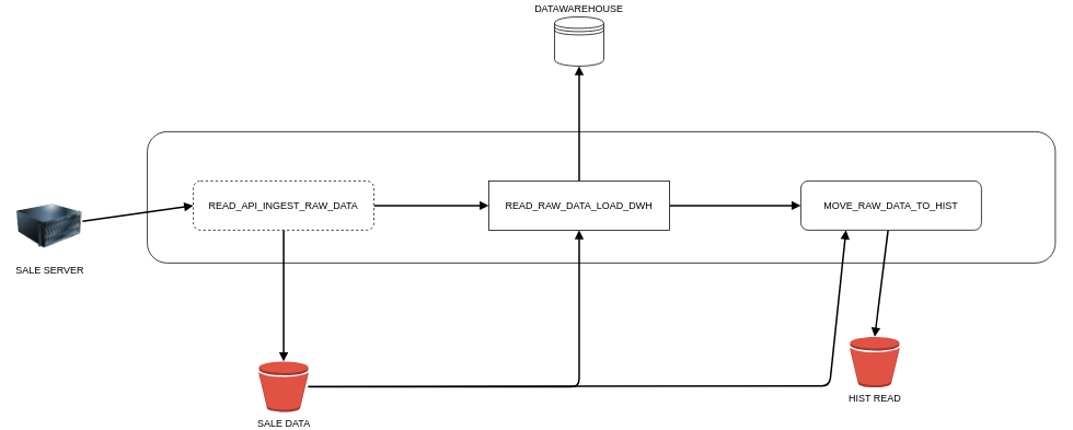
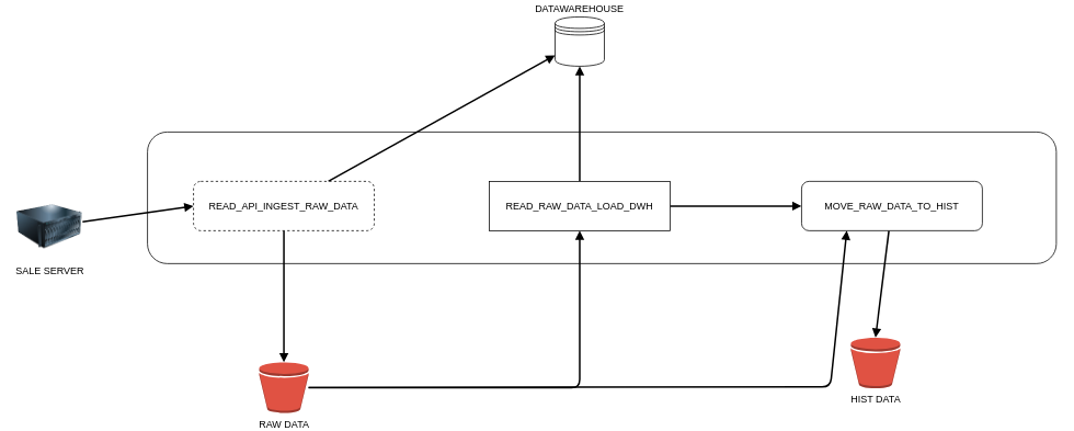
  <mxCell id="0" />
  <mxCell id="1" parent="0" />
  <mxCell id="2" value="" style="rounded=1;whiteSpace=wrap;html=1;fillColor=none;" vertex="1" parent="1"><mxGeometry x="179" y="160" width="1106" height="160" as="geometry" /></mxCell>
  <mxCell id="3" style="edgeStyle=none;html=1;entryX=0;entryY=0.5;entryDx=0;entryDy=0;strokeWidth=2;endArrow=block;endFill=1;" edge="1" parent="1" source="4" target="12"><mxGeometry relative="1" as="geometry" /></mxCell>
  <mxCell id="4" value="SALE SERVER" style="image;html=1;image=img/lib/clip_art/computers/Server_128x128.png;labelBackgroundColor=#FFFFFF;fontColor=#000000;" parent="1" vertex="1"><mxGeometry x="20" y="235" width="80" height="80" as="geometry" /></mxCell>
  <mxCell id="5" value="DATAWAREHOUSE" style="shape=datastore;whiteSpace=wrap;html=1;labelPosition=center;verticalLabelPosition=top;align=center;verticalAlign=bottom;labelBackgroundColor=#FFFFFF;fontColor=#000000;" parent="1" vertex="1"><mxGeometry x="675" y="20" width="60" height="60" as="geometry" /></mxCell>
  <mxCell id="6" style="edgeStyle=none;html=1;entryX=0.5;entryY=1;entryDx=0;entryDy=0;strokeWidth=2;endArrow=block;endFill=1;" edge="1" parent="1" source="8" target="15"><mxGeometry relative="1" as="geometry"><Array as="points"><mxPoint x="705" y="471" /></Array></mxGeometry></mxCell>
  <mxCell id="7" style="html=1;entryX=0.25;entryY=1;entryDx=0;entryDy=0;strokeWidth=2;endArrow=block;endFill=1;" edge="1" parent="1" source="8" target="17"><mxGeometry relative="1" as="geometry"><Array as="points"><mxPoint x="1010" y="470" /></Array></mxGeometry></mxCell>
- <mxCell id="8" value="SALE DATA" style="outlineConnect=0;dashed=0;verticalLabelPosition=bottom;verticalAlign=top;align=center;html=1;shape=mxgraph.aws3.bucket;fillColor=#E05243;gradientColor=none;fontColor=#000000;labelBackgroundColor=#FFFFFF;" parent="1" vertex="1"><mxGeometry x="315" y="440" width="60" height="61.5" as="geometry" /></mxCell>
+ <mxCell id="8" value="RAW DATA" style="outlineConnect=0;dashed=0;verticalLabelPosition=bottom;verticalAlign=top;align=center;html=1;shape=mxgraph.aws3.bucket;fillColor=#E05243;gradientColor=none;fontColor=#000000;labelBackgroundColor=#FFFFFF;" parent="1" vertex="1"><mxGeometry x="315" y="440" width="60" height="61.5" as="geometry" /></mxCell>
  <mxCell id="9" value="" style="shape=image;verticalLabelPosition=bottom;labelBackgroundColor=default;verticalAlign=top;aspect=fixed;imageAspect=0;image=https://www.svgrepo.com/show/353380/airflow.svg;" parent="1" vertex="1"><mxGeometry x="185" width="80" height="80" as="geometry" y="120" /></mxCell>
  <mxCell id="10" style="edgeStyle=none;html=1;entryX=0.5;entryY=0;entryDx=0;entryDy=0;entryPerimeter=0;strokeWidth=2;endArrow=block;endFill=1;" edge="1" parent="1" source="12" target="8"><mxGeometry relative="1" as="geometry" /></mxCell>
- <mxCell id="11" style="edgeStyle=none;html=1;strokeWidth=2;endArrow=block;endFill=1;" edge="1" parent="1" source="12" target="15"><mxGeometry relative="1" as="geometry" /></mxCell>
+ <mxCell id="11" style="edgeStyle=none;html=1;strokeWidth=2;endArrow=block;endFill=1;" edge="1" parent="1" source="12" target="5"><mxGeometry relative="1" as="geometry" /></mxCell>
  <mxCell id="12" value="READ_API_INGEST_RAW_DATA" style="rounded=1;whiteSpace=wrap;html=1;dashed=1;" vertex="1" parent="1"><mxGeometry x="235" y="220" width="220" height="60" as="geometry" /></mxCell>
  <mxCell id="13" style="edgeStyle=none;html=1;labelPosition=center;verticalLabelPosition=top;align=center;verticalAlign=bottom;strokeWidth=2;endArrow=block;endFill=1;" edge="1" parent="1" source="15" target="5"><mxGeometry relative="1" as="geometry" /></mxCell>
  <mxCell id="14" style="edgeStyle=entityRelationEdgeStyle;html=1;entryX=0;entryY=0.5;entryDx=0;entryDy=0;strokeWidth=2;endArrow=block;endFill=1;" edge="1" parent="1" source="15" target="17"><mxGeometry relative="1" as="geometry" /></mxCell>
  <mxCell id="15" value="READ_RAW_DATA_LOAD_DWH" style="whiteSpace=wrap;html=1;rounded=0;" vertex="1" parent="1"><mxGeometry x="595" y="220" width="220" height="60" as="geometry" /></mxCell>
  <mxCell id="16" style="edgeStyle=none;html=1;entryX=0.5;entryY=0;entryDx=0;entryDy=0;entryPerimeter=0;strokeWidth=2;endArrow=block;endFill=1;" edge="1" parent="1" source="17" target="18"><mxGeometry relative="1" as="geometry" /></mxCell>
  <mxCell id="17" value="MOVE_RAW_DATA_TO_HIST" style="rounded=1;whiteSpace=wrap;html=1;" vertex="1" parent="1"><mxGeometry x="975" y="220" width="220" height="60" as="geometry" /></mxCell>
- <mxCell id="18" value="HIST READ" style="outlineConnect=0;dashed=0;verticalLabelPosition=bottom;verticalAlign=top;align=center;html=1;shape=mxgraph.aws3.bucket;fillColor=#E05243;gradientColor=none;fontColor=#000000;labelBackgroundColor=#FFFFFF;" vertex="1" parent="1"><mxGeometry x="1035" y="410" width="60" height="61.5" as="geometry" /></mxCell>
+ <mxCell id="18" value="HIST DATA" style="outlineConnect=0;dashed=0;verticalLabelPosition=bottom;verticalAlign=top;align=center;html=1;shape=mxgraph.aws3.bucket;fillColor=#E05243;gradientColor=none;fontColor=#000000;labelBackgroundColor=#FFFFFF;" vertex="1" parent="1"><mxGeometry x="1035" y="410" width="60" height="61.5" as="geometry" /></mxCell>
